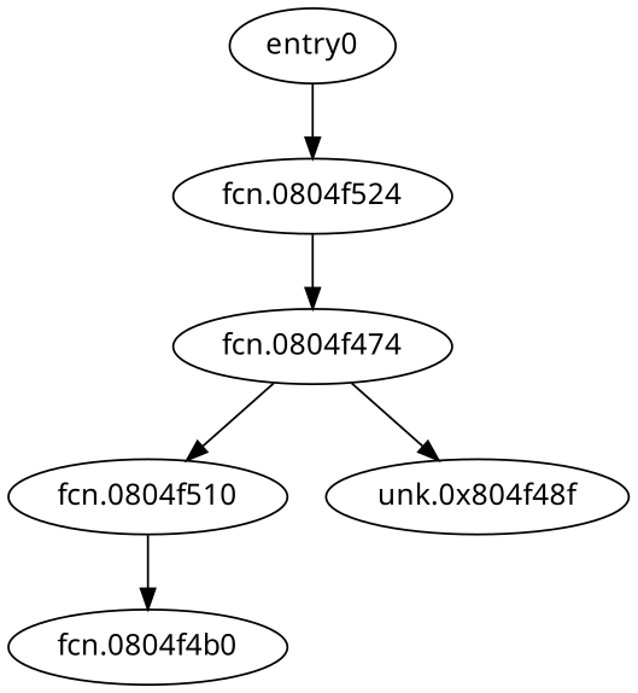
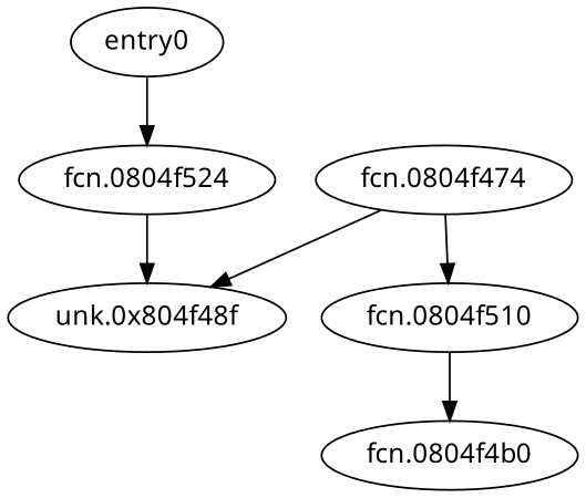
  digraph {
    fontname="Noto Sans"
    node [fontname="Noto Sans"]
    edge [fontname="Noto Sans"]
    n1 [label=entry0]
    n2 [label="fcn.0804f524"]
    n3 [label="fcn.0804f474"]
    n4 [label="fcn.0804f510"]
    n5 [label="unk.0x804f48f"]
    n6 [label="fcn.0804f4b0"]
    n1 -> n2
-   n2 -> n3
+   n2 -> n5
    n3 -> n4
    n3 -> n5
    n4 -> n6
  }
